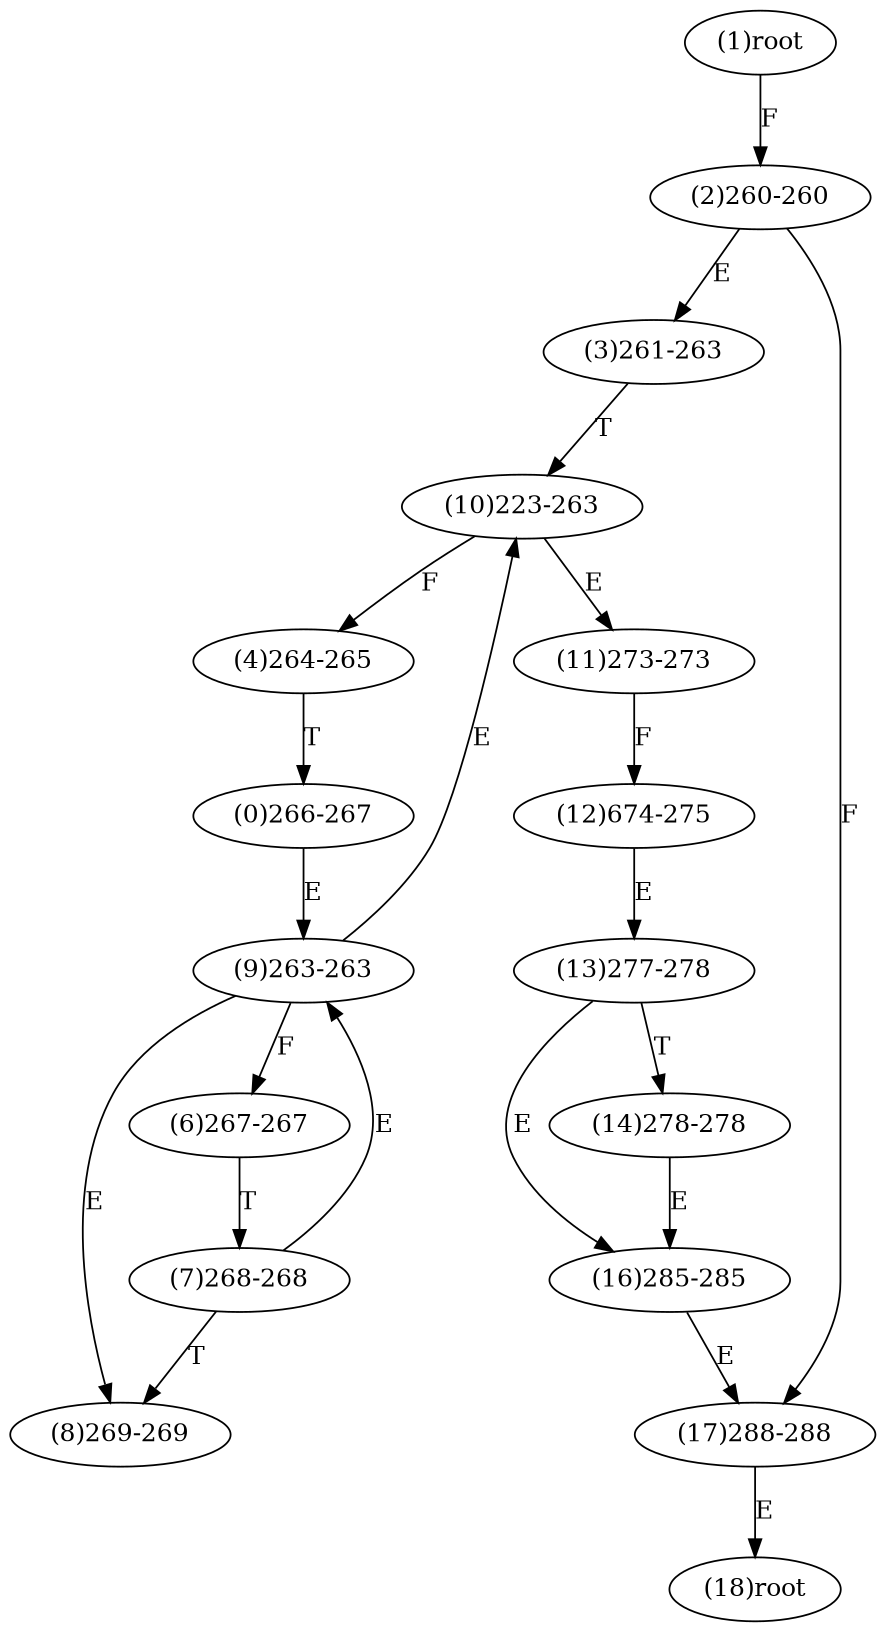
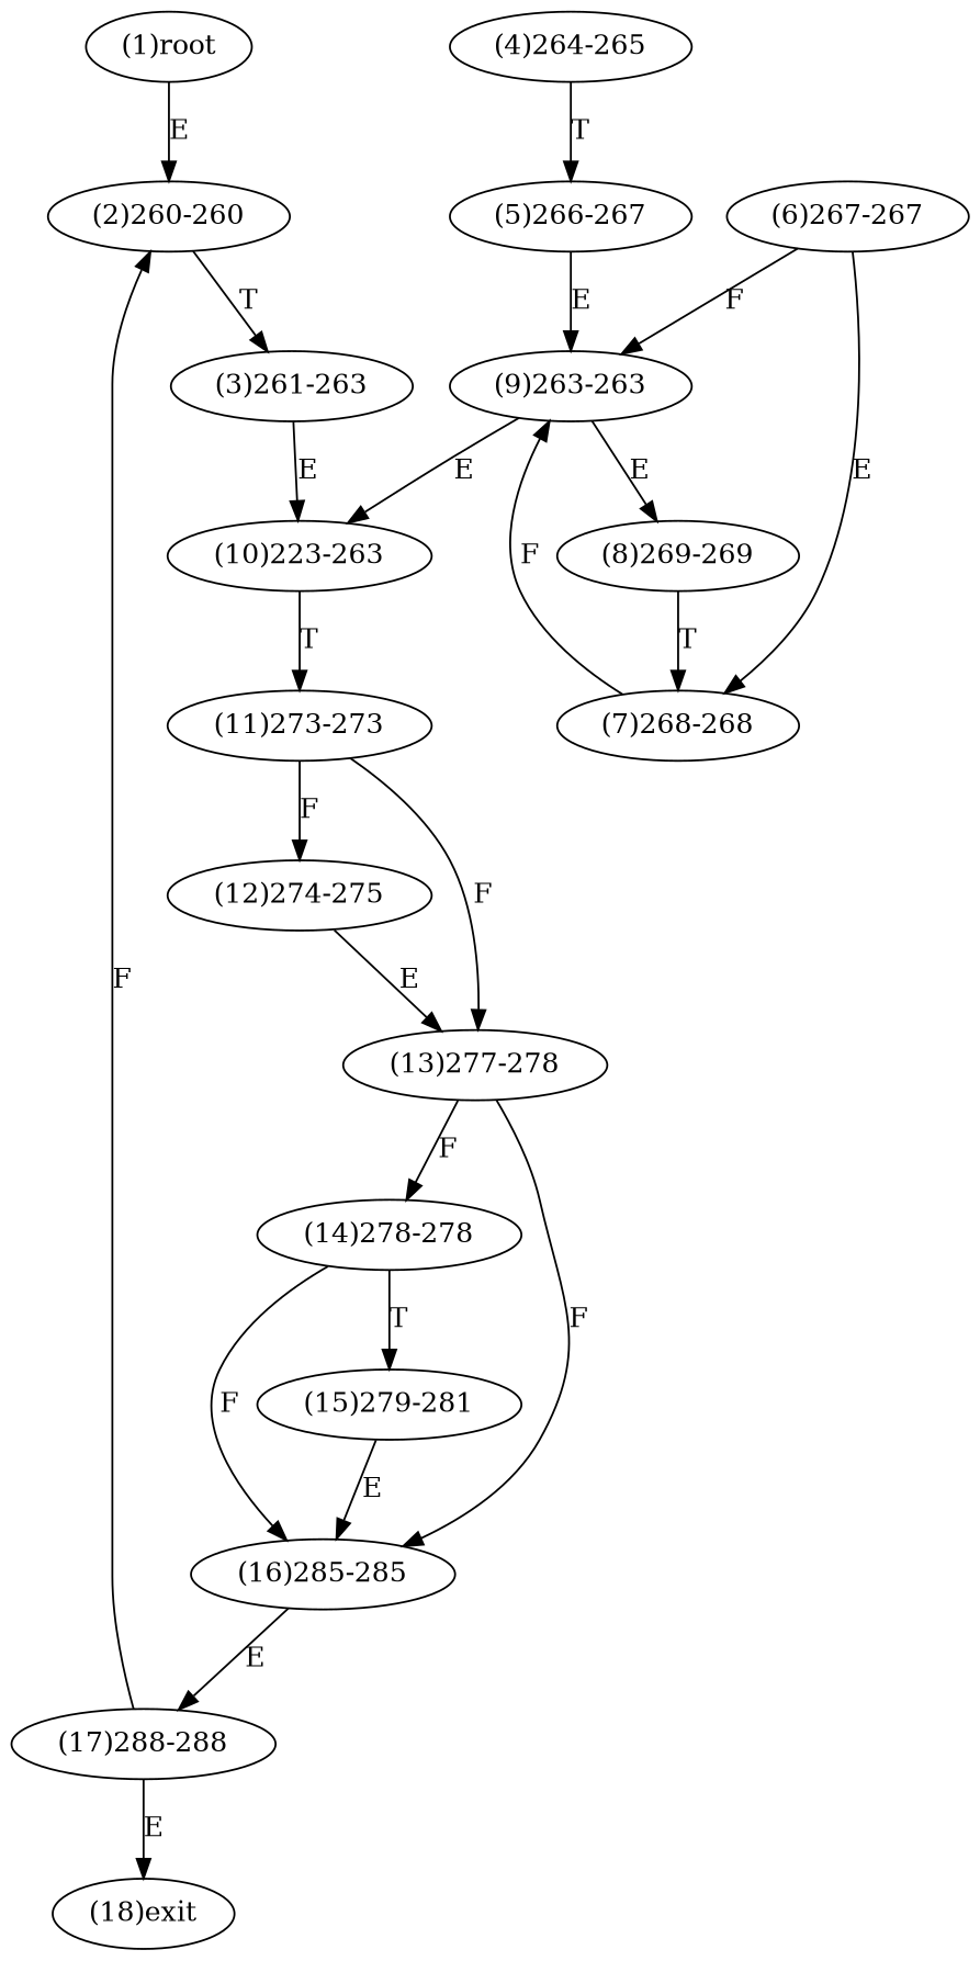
  digraph {
    fontname="DejaVu Serif"
    node [fontname="DejaVu Serif"]
    edge [fontname="DejaVu Serif"]
    n1 [label="(1)root"]
    n2 [label="(2)260-260"]
    n3 [label="(3)261-263"]
    n4 [label="(17)288-288"]
    n5 [label="(10)223-263"]
-   n6 [label="(18)root"]
+   n6 [label="(18)exit"]
    n7 [label="(4)264-265"]
    n8 [label="(11)273-273"]
-   n9 [label="(0)266-267"]
+   n9 [label="(5)266-267"]
    n10 [label="(9)263-263"]
    n11 [label="(6)267-267"]
    n12 [label="(7)268-268"]
    n13 [label="(8)269-269"]
-   n14 [label="(12)674-275"]
+   n14 [label="(12)274-275"]
    n15 [label="(13)277-278"]
    n16 [label="(14)278-278"]
    n17 [label="(16)285-285"]
-   n1 -> n2 [label=F]
-   n2 -> n3 [label=E]
-   n2 -> n4 [label=F]
-   n3 -> n5 [label=T]
+   n18 [label="(15)279-281"]
+   n1 -> n2 [label=E]
+   n2 -> n3 [label=T]
+   n4 -> n2 [label=F]
+   n3 -> n5 [label=E]
    n4 -> n6 [label=E]
-   n5 -> n7 [label=F]
-   n5 -> n8 [label=E]
+   n5 -> n8 [label=T]
    n7 -> n9 [label=T]
    n8 -> n14 [label=F]
+   n8 -> n15 [label=F]
    n9 -> n10 [label=E]
    n10 -> n5 [label=E]
    n10 -> n13 [label=E]
-   n10 -> n11 [label=F]
-   n11 -> n12 [label=T]
-   n12 -> n10 [label=E]
-   n12 -> n13 [label=T]
+   n11 -> n10 [label=F]
+   n11 -> n12 [label=E]
+   n12 -> n10 [label=F]
+   n13 -> n12 [label=T]
    n14 -> n15 [label=E]
-   n15 -> n16 [label=T]
-   n15 -> n17 [label=E]
-   n16 -> n17 [label=E]
+   n15 -> n16 [label=F]
+   n15 -> n17 [label=F]
+   n16 -> n17 [label=F]
+   n16 -> n18 [label=T]
    n17 -> n4 [label=E]
+   n18 -> n17 [label=E]
  }
